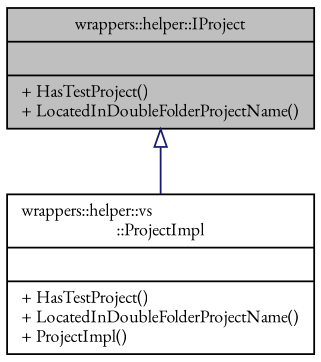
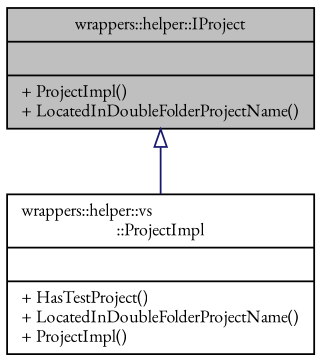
  digraph {
    fontname="EB Garamond"
    node [color=black fontname="EB Garamond" fontsize=10 shape=record style=filled]
-   n1 [fillcolor=grey75 fontcolor=black height=0.2 label="{wrappers::helper::IProject\n||+ HasTestProject()\l+ LocatedInDoubleFolderProjectName()\l}" width=0.4]
+   n1 [fillcolor=grey75 fontcolor=black height=0.2 label="{wrappers::helper::IProject\n||+ ProjectImpl()\l+ LocatedInDoubleFolderProjectName()\l}" width=0.4]
    n2 [fillcolor=white height=0.2 label="{wrappers::helper::vs\l::ProjectImpl\n||+ HasTestProject()\l+ LocatedInDoubleFolderProjectName()\l+ ProjectImpl()\l}" width=0.4]
    n1 -> n2 [arrowtail=onormal color=midnightblue dir=back fontname="EB Garamond" fontsize=10 labelfontname=Verdana labelfontsize=10 style=solid]
  }
